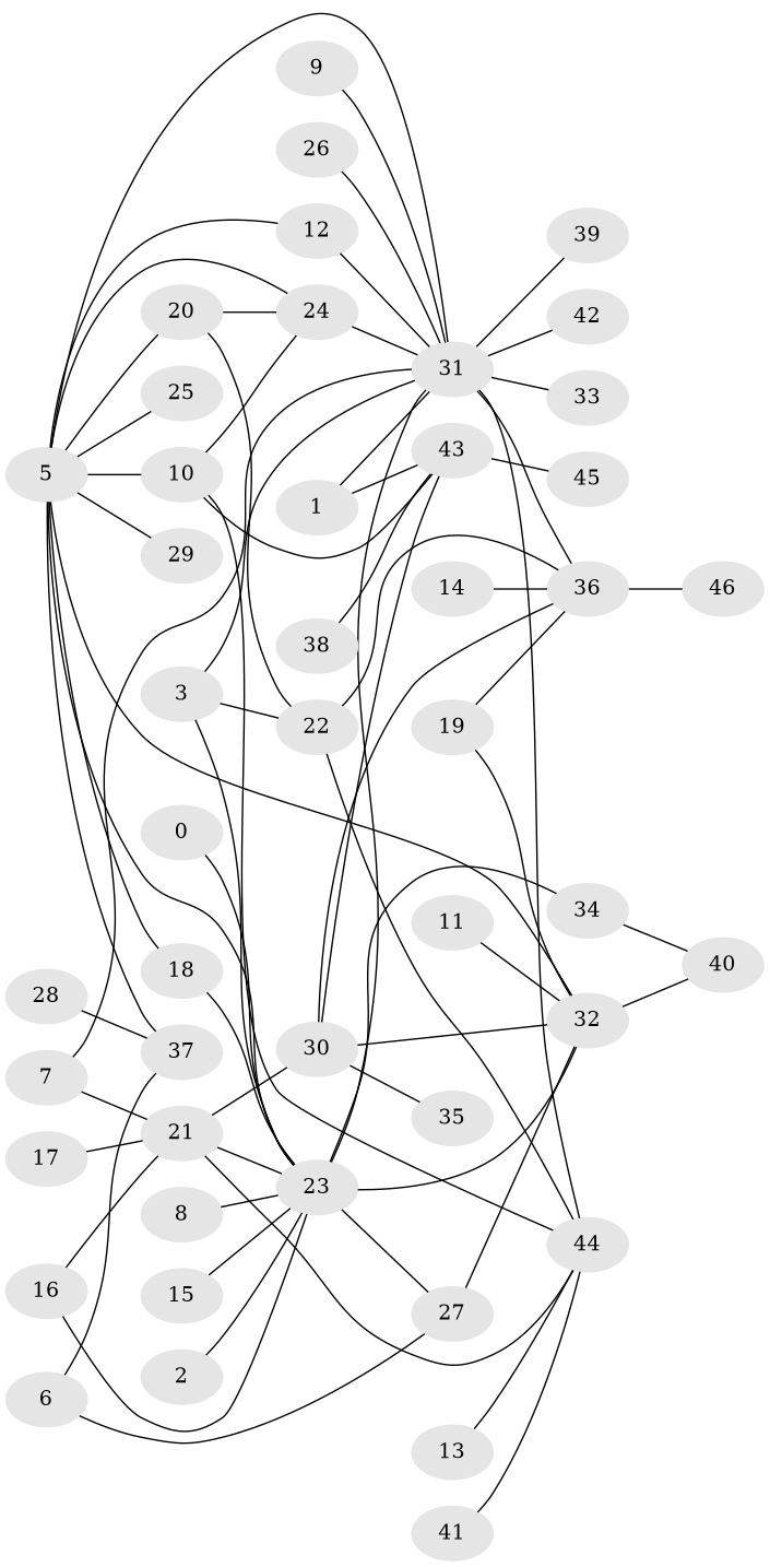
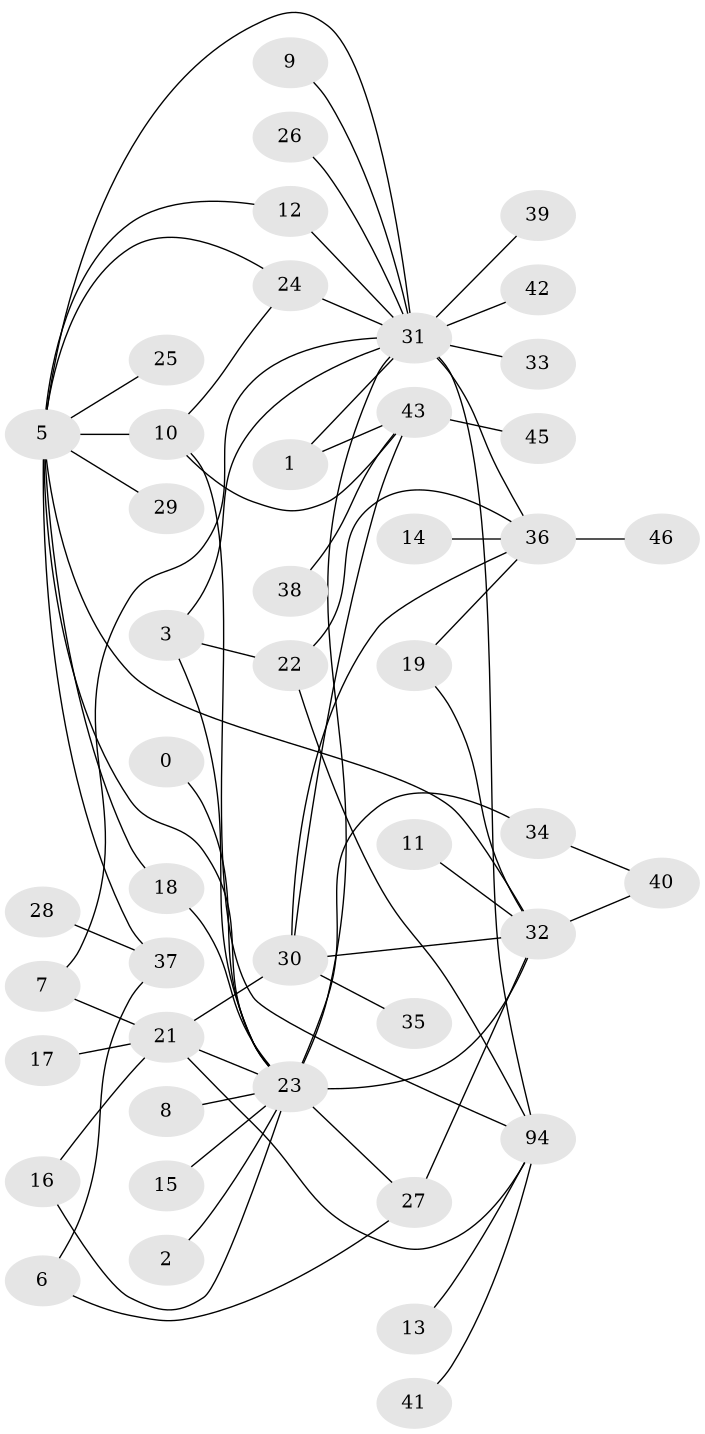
  graph {
    rankdir=LR
    node [color=gray90 style=filled]
    edge [weight=1.0]
    1
    31
    43
-   44
+   44 [label=94]
    36
    33
    39
    42
    45
    2
    23
    32
    27
    34
    3
    22
    n17 [label=0]
    5
    10
    12
    18
-   20
    24
    25
    29
    37
    40
    6
    7
    21
    30
    8
    9
    11
    13
    14
    46
    15
    16
    17
    19
    35
    26
    28
    38
    41
    1 -- 31
    1 -- 43
    31 -- 44 [weight=2.0]
    31 -- 36
    31 -- 33
    31 -- 39
    31 -- 42
    43 -- 45
    36 -- 46
    2 -- 23
    23 -- 31 [weight=2.0]
    23 -- 32
    23 -- 27
    23 -- 34
    32 -- 40
    27 -- 32
    34 -- 40
    3 -- 31
    3 -- 23
    3 -- 22
    22 -- 44
    22 -- 36
    n17 -- 23
    5 -- 31
    5 -- 23
    5 -- 32
    5 -- 10
    5 -- 12
    5 -- 18
-   5 -- 20
    5 -- 24
    5 -- 25
    5 -- 29
    5 -- 37
    10 -- 43
    10 -- 44
    10 -- 24
    12 -- 31
    18 -- 23
-   20 -- 22
-   20 -- 24
    24 -- 31
    6 -- 27
    6 -- 37
    7 -- 31
    7 -- 21
    21 -- 44
    21 -- 23
    21 -- 30
    30 -- 43
    30 -- 36
    30 -- 32 [weight=2.0]
    30 -- 35
    8 -- 23
    9 -- 31
    11 -- 32
    13 -- 44
    14 -- 36
    15 -- 23
    16 -- 23
    16 -- 21
    17 -- 21
    19 -- 36
    19 -- 32
    26 -- 31
    28 -- 37
    38 -- 43
    41 -- 44
  }
